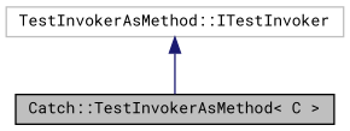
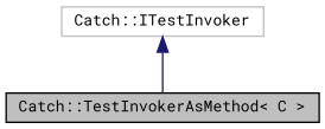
  digraph {
    fontname="Roboto Mono"
    node [fontname="Roboto Mono" fontsize=10 shape=record style=filled]
    n1 [color=black fillcolor=grey75 fontcolor=black height=0.2 label="Catch::TestInvokerAsMethod\< C \>" width=0.4]
-   n2 [color=grey75 fillcolor=white height=0.2 label="TestInvokerAsMethod::ITestInvoker" width=0.4]
+   n2 [color=grey75 fillcolor=white height=0.2 label="Catch::ITestInvoker" width=0.4]
    n2 -> n1 [color=midnightblue dir=back fontname="Roboto Mono" fontsize=10 labelfontname=Helvetica labelfontsize=10 style=solid]
  }
